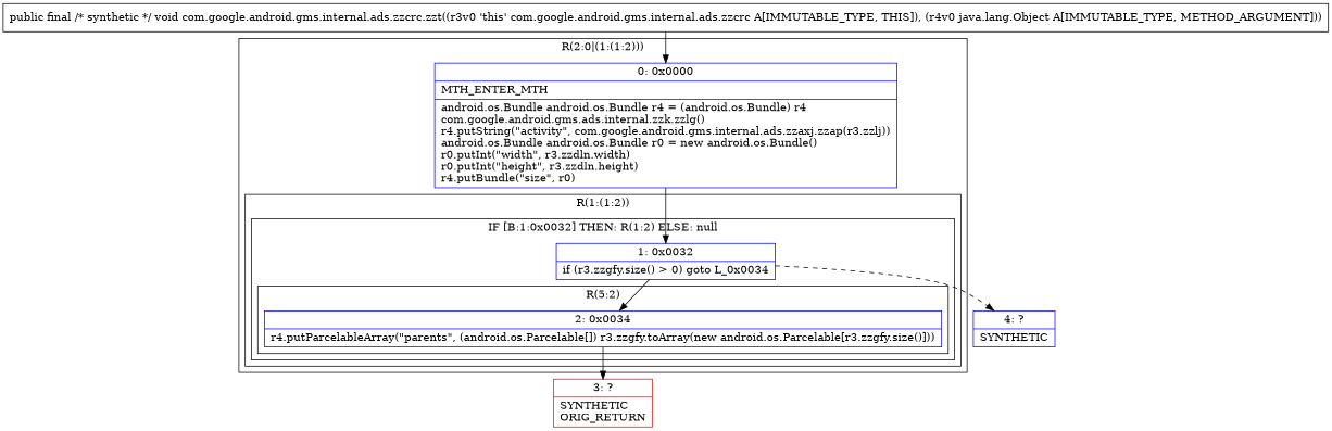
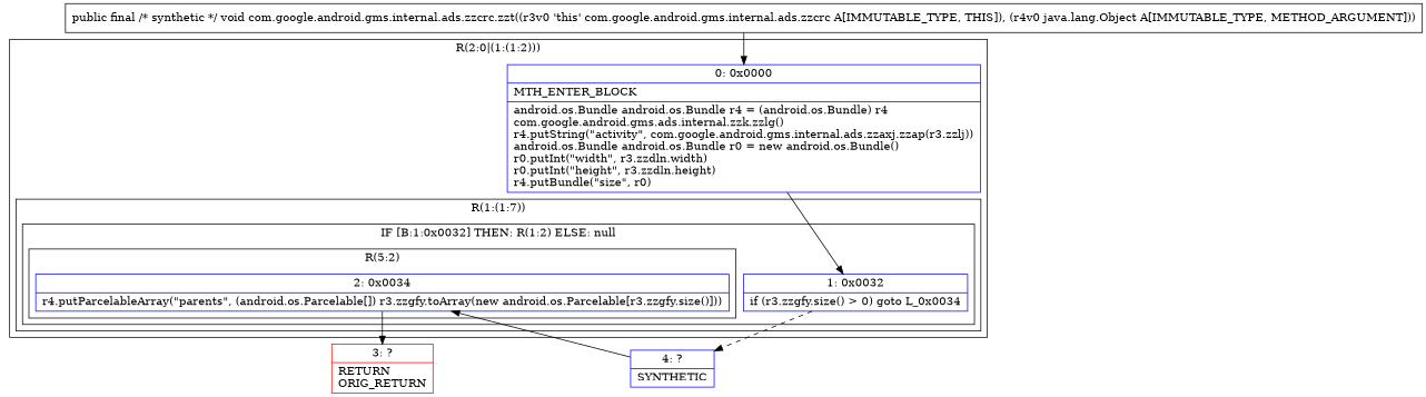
  digraph {
    node [color=blue shape=record]
    n1 [label="{2\:\ 0x0034|r4.putParcelableArray(\"parents\", (android.os.Parcelable[]) r3.zzgfy.toArray(new android.os.Parcelable[r3.zzgfy.size()]))\l}"]
    n2 [label="{1\:\ 0x0032|if (r3.zzgfy.size() \> 0) goto L_0x0034\l}"]
-   n3 [label="{0\:\ 0x0000|MTH_ENTER_MTH\l|android.os.Bundle android.os.Bundle r4 = (android.os.Bundle) r4\lcom.google.android.gms.ads.internal.zzk.zzlg()\lr4.putString(\"activity\", com.google.android.gms.internal.ads.zzaxj.zzap(r3.zzlj))\landroid.os.Bundle android.os.Bundle r0 = new android.os.Bundle()\lr0.putInt(\"width\", r3.zzdln.width)\lr0.putInt(\"height\", r3.zzdln.height)\lr4.putBundle(\"size\", r0)\l}"]
-   n4 [color=red label="{3\:\ ?|SYNTHETIC\lORIG_RETURN\l}"]
+   n3 [label="{0\:\ 0x0000|MTH_ENTER_BLOCK\l|android.os.Bundle android.os.Bundle r4 = (android.os.Bundle) r4\lcom.google.android.gms.ads.internal.zzk.zzlg()\lr4.putString(\"activity\", com.google.android.gms.internal.ads.zzaxj.zzap(r3.zzlj))\landroid.os.Bundle android.os.Bundle r0 = new android.os.Bundle()\lr0.putInt(\"width\", r3.zzdln.width)\lr0.putInt(\"height\", r3.zzdln.height)\lr4.putBundle(\"size\", r0)\l}"]
+   n4 [color=red label="{3\:\ ?|RETURN\lORIG_RETURN\l}"]
    n5 [label="{4\:\ ?|SYNTHETIC\l}"]
    n6 [label="{public final \/* synthetic *\/ void com.google.android.gms.internal.ads.zzcrc.zzt((r3v0 'this' com.google.android.gms.internal.ads.zzcrc A[IMMUTABLE_TYPE, THIS]), (r4v0 java.lang.Object A[IMMUTABLE_TYPE, METHOD_ARGUMENT])) }" color=""]
    subgraph cluster_1 {
      label="R(2:0|(1:(1:2)))"
      n3
      subgraph cluster_2 {
-       label="R(1:(1:2))"
+       label="R(1:(1:7))"
        subgraph cluster_3 {
          label="IF [B:1:0x0032] THEN: R(1:2) ELSE: null"
          n2
          subgraph cluster_4 {
            label="R(5:2)"
            n1
          }
        }
      }
    }
    n1 -> n4
-   n2 -> n1
+   n5 -> n1
    n2 -> n5 [style=dashed]
    n3 -> n2
    n6 -> n3
  }
